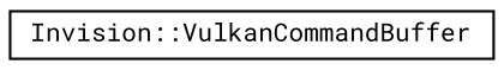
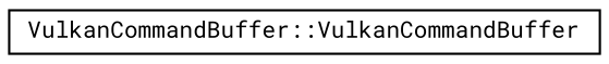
  digraph {
    rankdir=LR
    fontname="Roboto Mono"
-   n1 [color=black fillcolor=white fontname="Roboto Mono" fontsize=10 height=0.2 label="Invision::VulkanCommandBuffer" shape=record style=filled width=0.4]
+   n1 [color=black fillcolor=white fontname="Roboto Mono" fontsize=10 height=0.2 label="VulkanCommandBuffer::VulkanCommandBuffer" shape=record style=filled width=0.4]
  }
